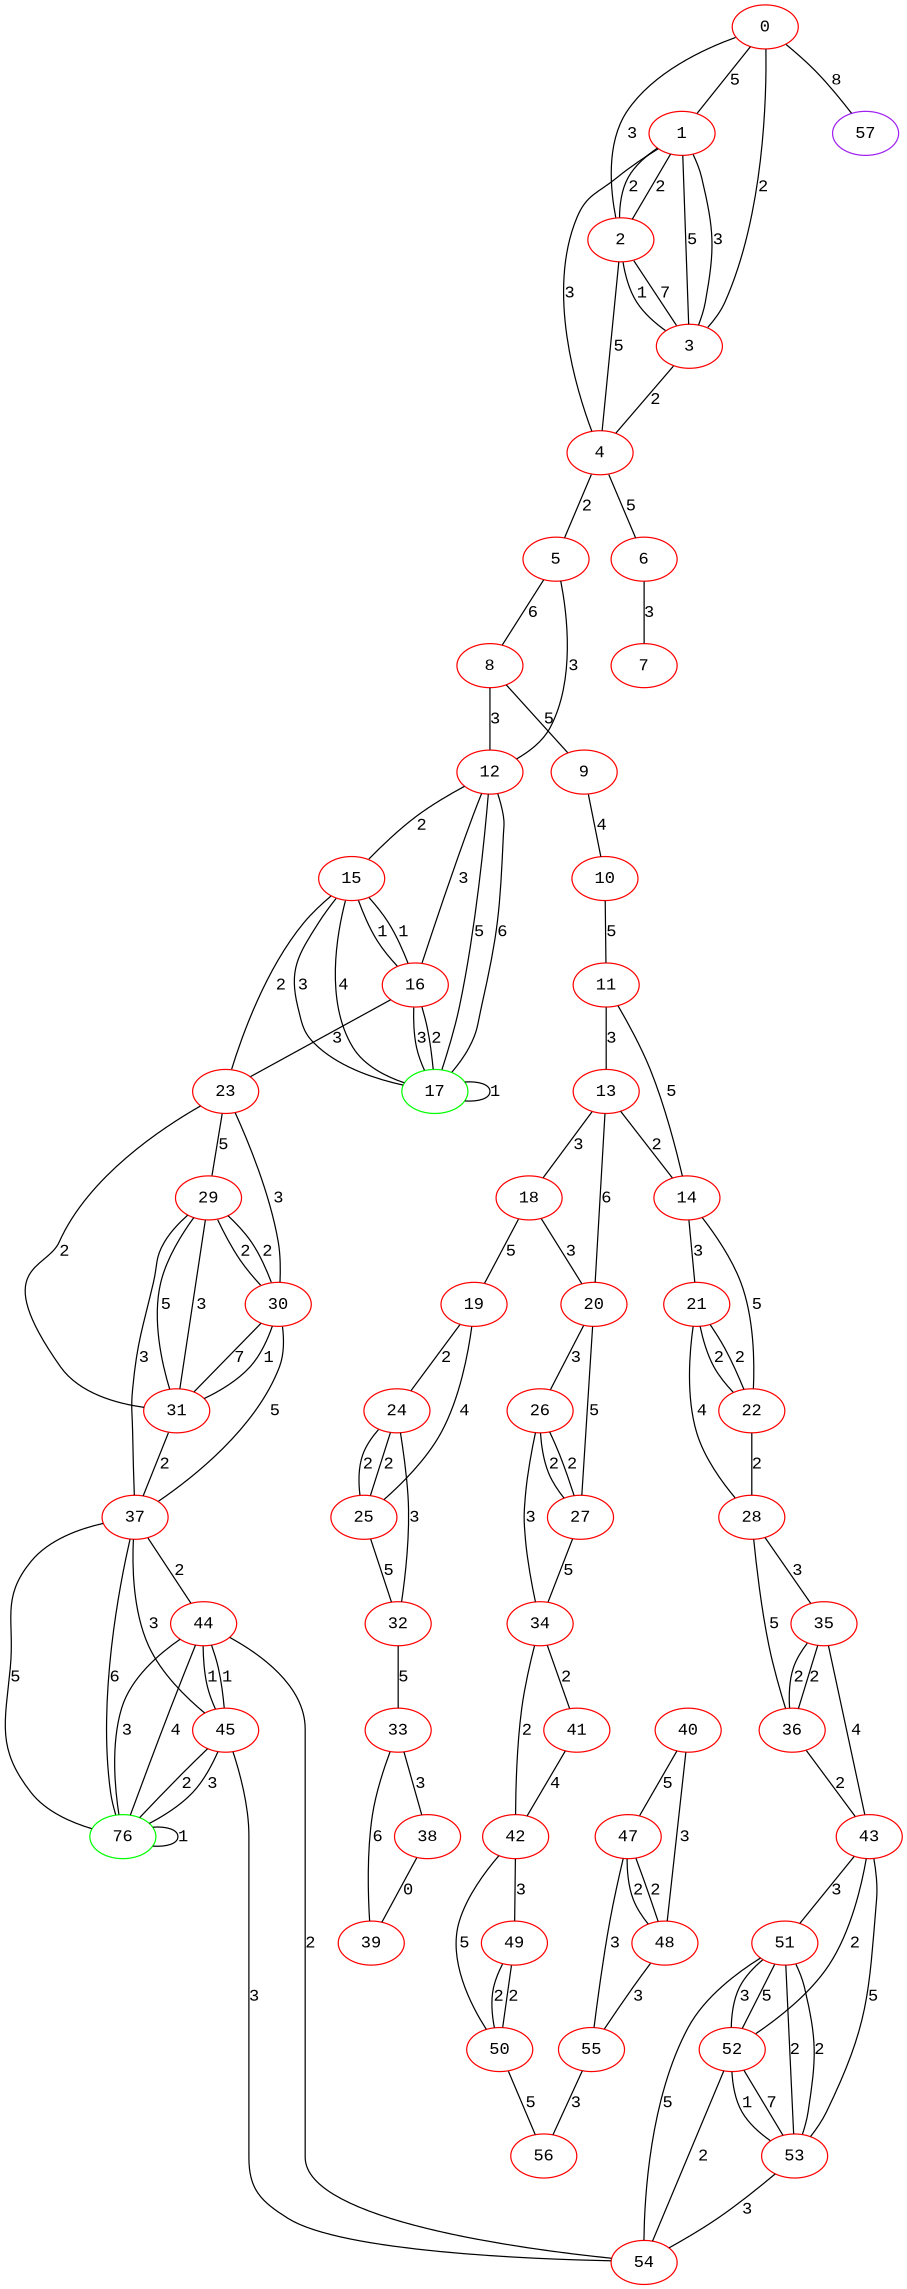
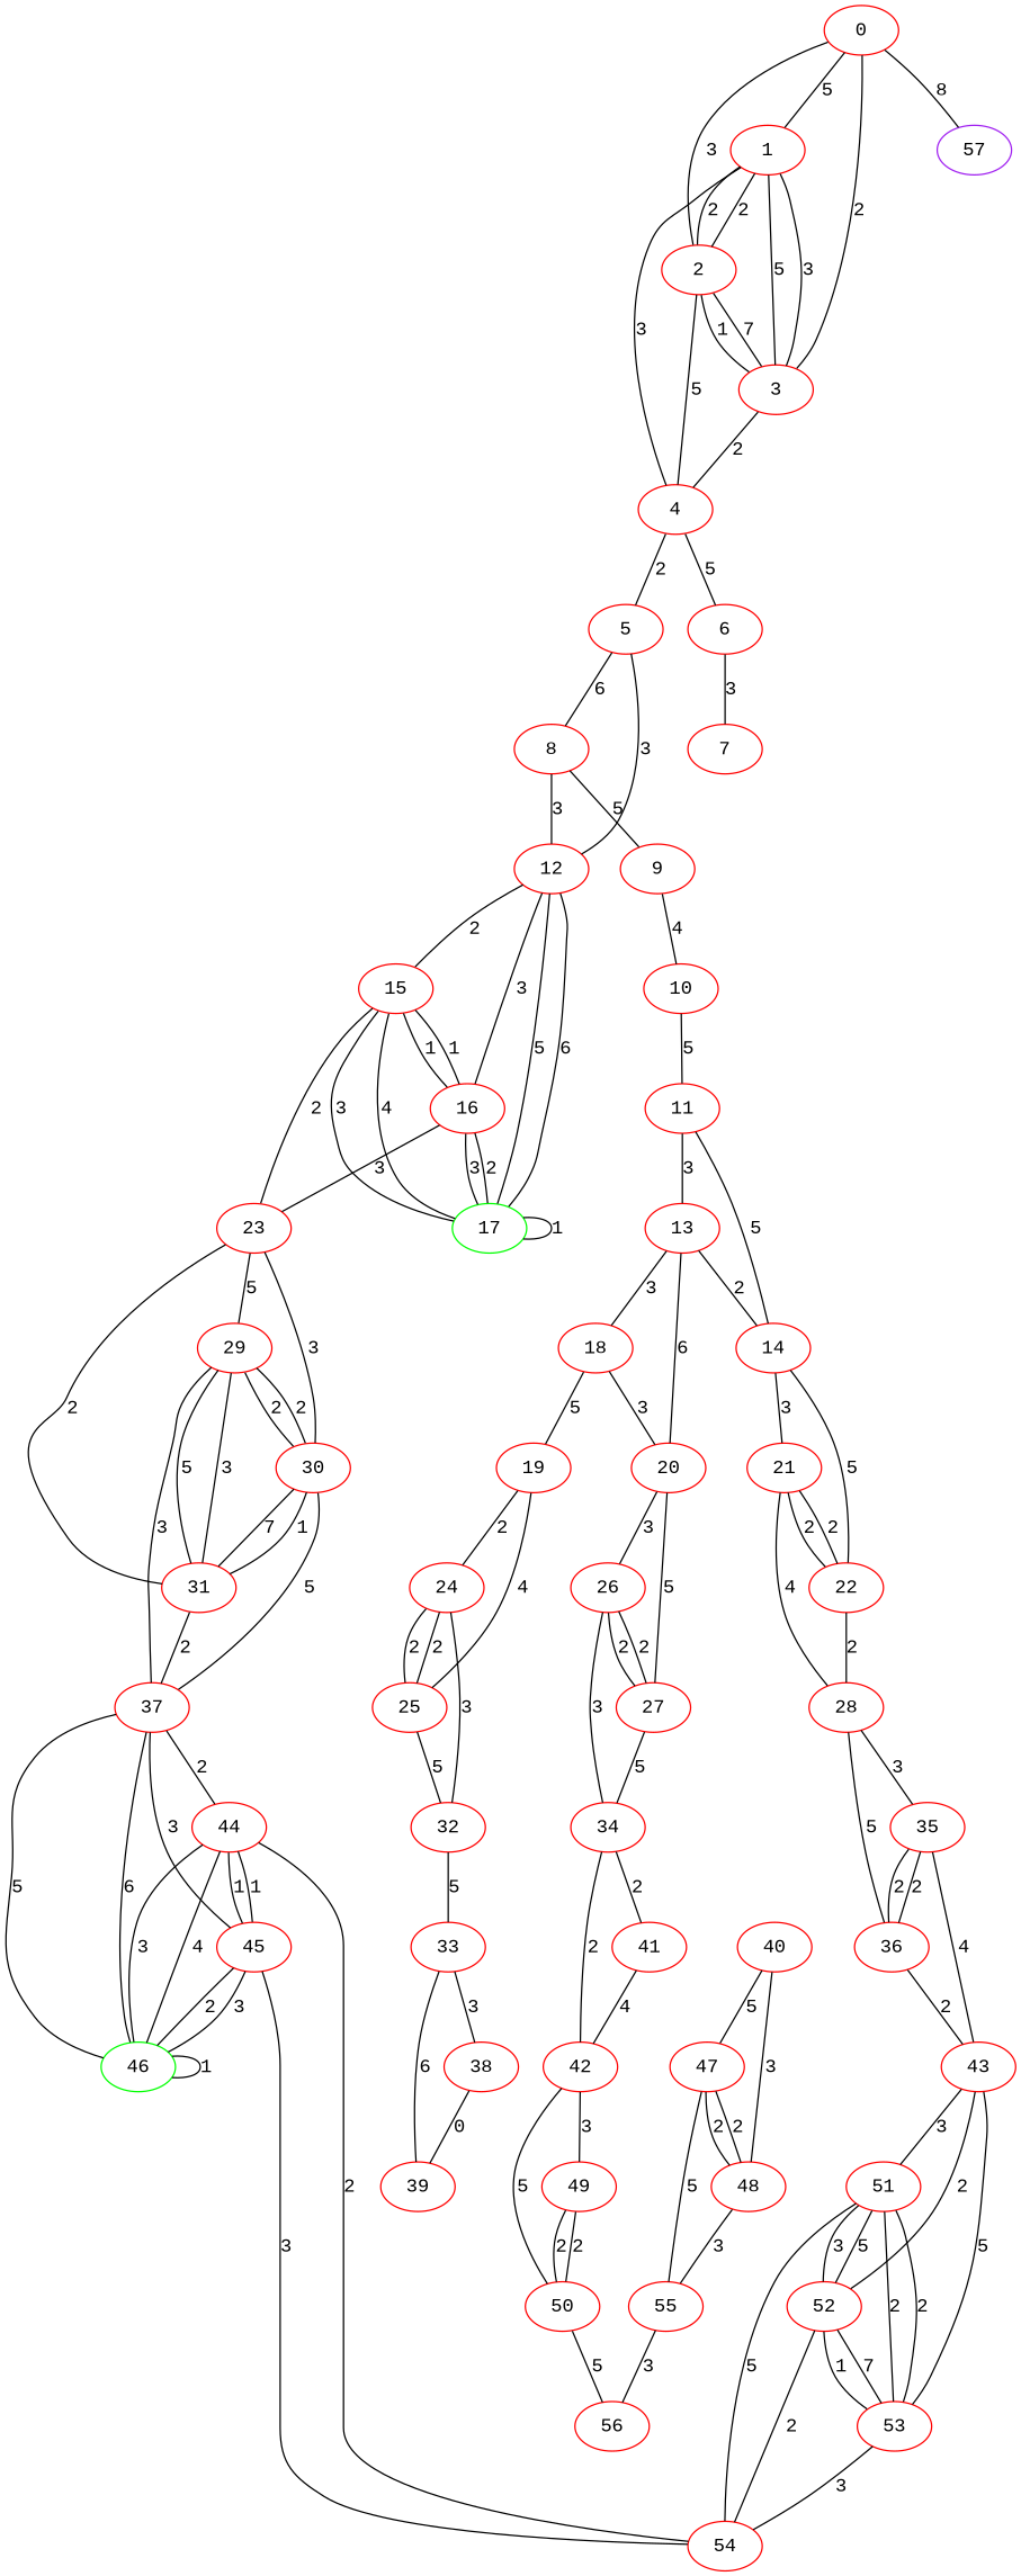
  graph {
    fontname="Liberation Mono"
    node [color=red fontname="Liberation Mono" weight=1]
    edge [fontname="Liberation Mono"]
    0
    1
    2
    3
    57 [color=purple weight=4]
    4
    5
    6
    8
    12
    7
    9
    15
    16
    17 [color=green weight=2]
    10
    11
    13
    14
    18
    20
    21
    22
    23
    19
    26
    27
    28
    29
    30
    31
    24
    25
    32
    34
    35
    36
    37
    33
    41
    42
    43
    44
    45
-   46 [color=green weight=2 label=76]
+   46 [color=green weight=2]
    38
    39
    49
    50
    51
    52
    53
    54
    40
    47
    48
    55
    56
    0 -- 1 [label=5]
    0 -- 2 [label=3]
    0 -- 3 [label=2]
    0 -- 57 [label=8]
    1 -- 2 [label=2]
    1 -- 2 [label=2]
    1 -- 3 [label=5]
    1 -- 3 [label=3]
    1 -- 4 [label=3]
    2 -- 3 [label=7]
    2 -- 3 [label=1]
    2 -- 4 [label=5]
    3 -- 4 [label=2]
    4 -- 5 [label=2]
    4 -- 6 [label=5]
    5 -- 8 [label=6]
    5 -- 12 [label=3]
    6 -- 7 [label=3]
    8 -- 12 [label=3]
    8 -- 9 [label=5]
    12 -- 15 [label=2]
    12 -- 16 [label=3]
    12 -- 17 [label=5]
    12 -- 17 [label=6]
    9 -- 10 [label=4]
    15 -- 16 [label=1]
    15 -- 16 [label=1]
    15 -- 17 [label=3]
    15 -- 17 [label=4]
    15 -- 23 [label=2]
    16 -- 17 [label=2]
    16 -- 17 [label=3]
    16 -- 23 [label=3]
    17 -- 17 [label=1]
    10 -- 11 [label=5]
    11 -- 13 [label=3]
    11 -- 14 [label=5]
    13 -- 14 [label=2]
    13 -- 18 [label=3]
    13 -- 20 [label=6]
    14 -- 21 [label=3]
    14 -- 22 [label=5]
    18 -- 20 [label=3]
    18 -- 19 [label=5]
    20 -- 26 [label=3]
    20 -- 27 [label=5]
    21 -- 22 [label=2]
    21 -- 22 [label=2]
    21 -- 28 [label=4]
    22 -- 28 [label=2]
    23 -- 29 [label=5]
    23 -- 30 [label=3]
    23 -- 31 [label=2]
    19 -- 24 [label=2]
    19 -- 25 [label=4]
    26 -- 27 [label=2]
    26 -- 27 [label=2]
    26 -- 34 [label=3]
    27 -- 34 [label=5]
    28 -- 35 [label=3]
    28 -- 36 [label=5]
    29 -- 30 [label=2]
    29 -- 30 [label=2]
    29 -- 31 [label=5]
    29 -- 31 [label=3]
    29 -- 37 [label=3]
    30 -- 31 [label=7]
    30 -- 31 [label=1]
    30 -- 37 [label=5]
    31 -- 37 [label=2]
    24 -- 25 [label=2]
    24 -- 25 [label=2]
    24 -- 32 [label=3]
    25 -- 32 [label=5]
    32 -- 33 [label=5]
    34 -- 41 [label=2]
    34 -- 42 [label=2]
    35 -- 36 [label=2]
    35 -- 36 [label=2]
    35 -- 43 [label=4]
    36 -- 43 [label=2]
    37 -- 44 [label=2]
    37 -- 45 [label=3]
    37 -- 46 [label=5]
    37 -- 46 [label=6]
    33 -- 38 [label=3]
    33 -- 39 [label=6]
    41 -- 42 [label=4]
    42 -- 49 [label=3]
    42 -- 50 [label=5]
    43 -- 51 [label=3]
    43 -- 52 [label=2]
    43 -- 53 [label=5]
    44 -- 45 [label=1]
    44 -- 45 [label=1]
    44 -- 46 [label=3]
    44 -- 46 [label=4]
    44 -- 54 [label=2]
    45 -- 46 [label=2]
    45 -- 46 [label=3]
    45 -- 54 [label=3]
    46 -- 46 [label=1]
    38 -- 39 [label=0]
    49 -- 50 [label=2]
    49 -- 50 [label=2]
    50 -- 56 [label=5]
    51 -- 52 [label=3]
    51 -- 52 [label=5]
    51 -- 53 [label=2]
    51 -- 53 [label=2]
    51 -- 54 [label=5]
    52 -- 53 [label=1]
    52 -- 53 [label=7]
    52 -- 54 [label=2]
    53 -- 54 [label=3]
    40 -- 47 [label=5]
    40 -- 48 [label=3]
    47 -- 48 [label=2]
    47 -- 48 [label=2]
-   47 -- 55 [label=3]
+   47 -- 55 [label=5]
    48 -- 55 [label=3]
    55 -- 56 [label=3]
  }
